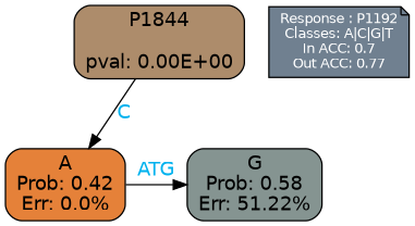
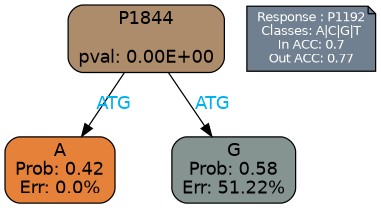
  digraph {
    ranksep=equally
    splines=polylines
    node [color=black fontname=helvetica shape=box style="filled, rounded"]
    edge [fontcolor=deepskyblue2 fontname=helvetica]
    n1 [fillcolor="#859491" label="G\nProb: 0.58\nErr: 51.22%"]
    n2 [fillcolor="#e58139" label="A\nProb: 0.42\nErr: 0.0%"]
    n3 [align=left fillcolor=slategray fontcolor=white fontsize=10 label="Response : P1192\nClasses: A|C|G|T\nIn ACC: 0.7\nOut ACC: 0.77\n" shape=note style=filled]
    n4 [fillcolor="#ad8c6b" label="P1844\n\npval: 0.00E+00"]
    subgraph sub_1 {
      rank=same
      n1
      n2
    }
    subgraph sub_2 {
      rank=same
      n3
      n4
    }
-   n2 -> n1 [label=ATG]
-   n4 -> n2 [label=C]
+   n4 -> n1 [label=ATG]
+   n4 -> n2 [label=ATG]
  }
